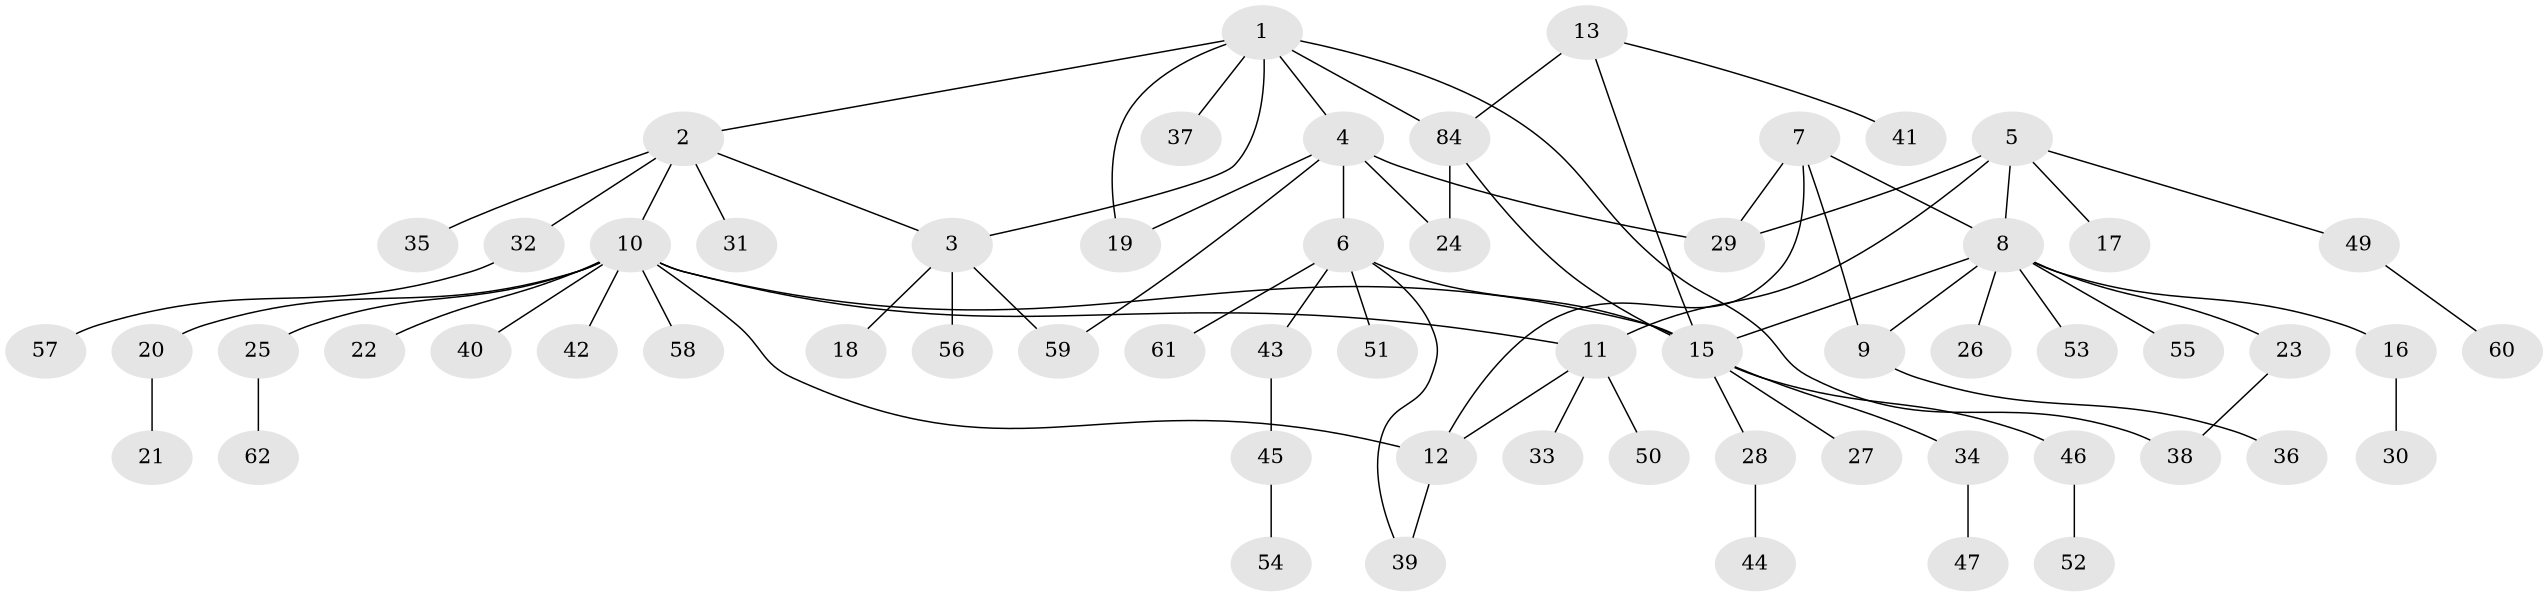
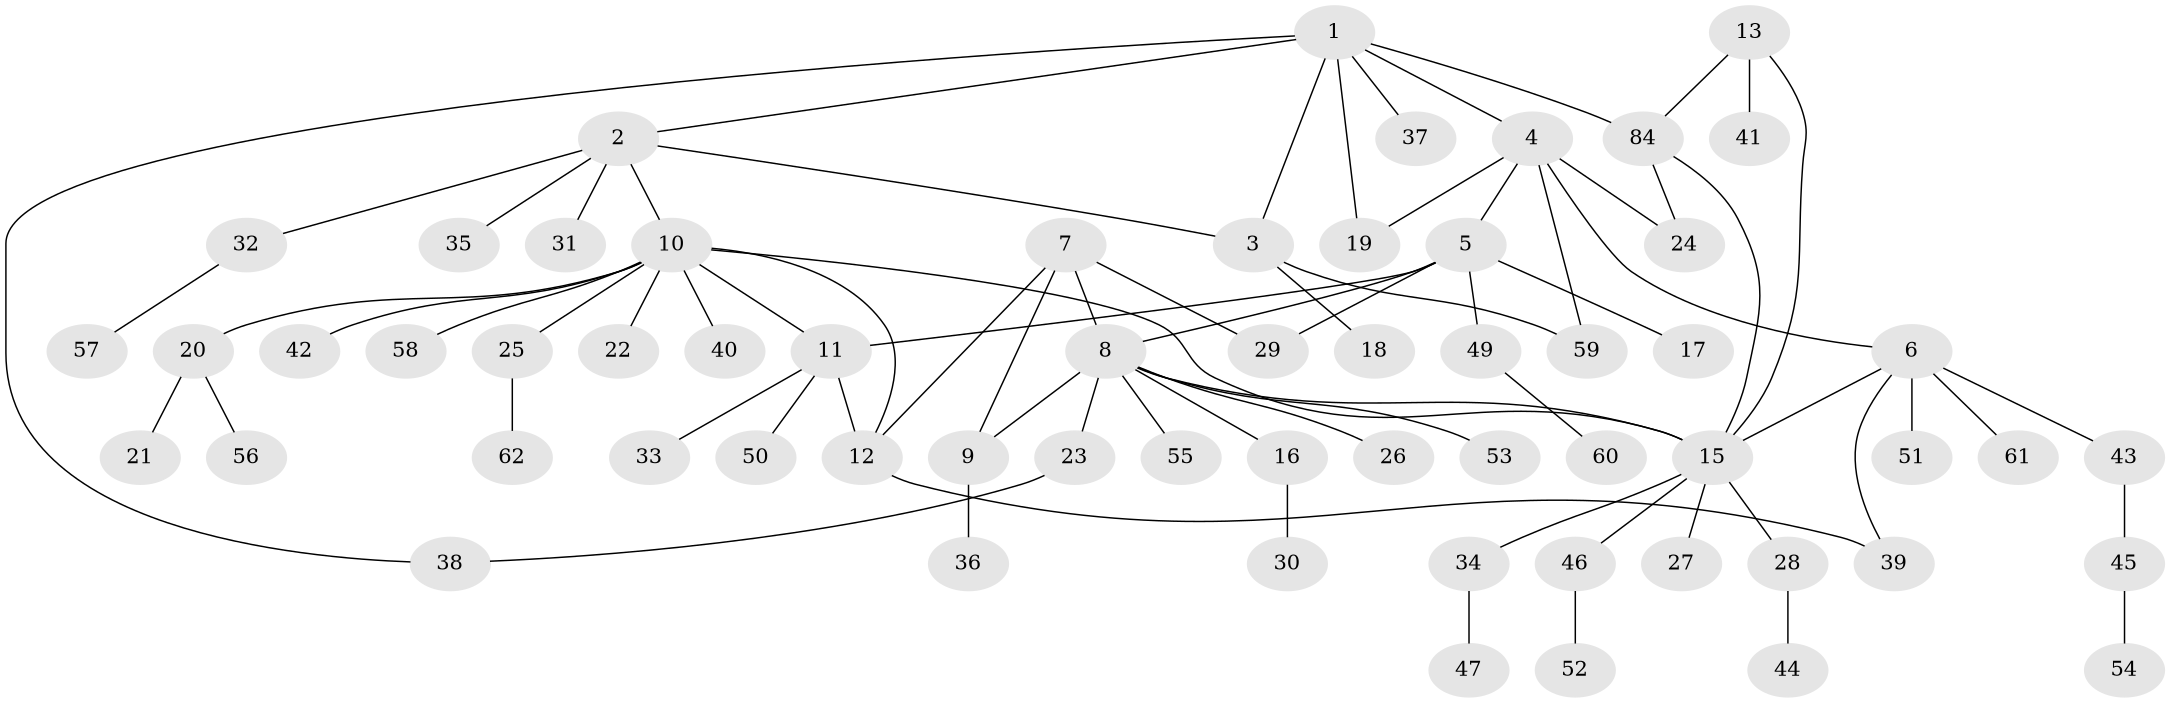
  graph {
    node [color=gray90 style=filled]
    1
    2
    3
    4
    n5 [label=84]
    19
    37
    38
    10
    31
    32
    35
    18
    56
    59
    5
    6
    24
    15
    11
    12
    20
    22
    25
    40
    42
    58
    57
    8
    9
    16
    23
    26
    53
    55
    17
    49
    29
    39
    43
    51
    61
    33
    50
    60
    27
    28
    34
    46
    45
    7
    36
    30
    21
    62
    13
    41
    44
    47
    52
    54
    1 -- 2
    1 -- 3
    1 -- 4
    1 -- n5
    1 -- 19
    1 -- 37
    1 -- 38
    2 -- 3
    2 -- 10
    2 -- 31
    2 -- 32
    2 -- 35
    3 -- 18
-   3 -- 56
+   20 -- 56
    3 -- 59
    4 -- 19
    4 -- 59
-   4 -- 29
+   4 -- 5
    4 -- 6
    4 -- 24
    n5 -- 24
    n5 -- 15
    10 -- 15
    10 -- 11
    10 -- 12
    10 -- 20
    10 -- 22
    10 -- 25
    10 -- 40
    10 -- 42
    10 -- 58
    32 -- 57
    5 -- 11
    5 -- 8
    5 -- 17
    5 -- 49
    5 -- 29
    6 -- 15
    6 -- 39
    6 -- 43
    6 -- 51
    6 -- 61
    15 -- 27
    15 -- 28
    15 -- 34
    15 -- 46
    11 -- 12
    11 -- 33
    11 -- 50
    12 -- 39
    20 -- 21
    25 -- 62
    8 -- 15
    8 -- 9
    8 -- 16
    8 -- 23
    8 -- 26
    8 -- 53
    8 -- 55
    9 -- 36
    16 -- 30
    23 -- 38
    49 -- 60
    43 -- 45
    28 -- 44
    34 -- 47
    46 -- 52
    45 -- 54
    7 -- 12
    7 -- 8
    7 -- 9
    7 -- 29
    13 -- n5
    13 -- 15
    13 -- 41
  }
